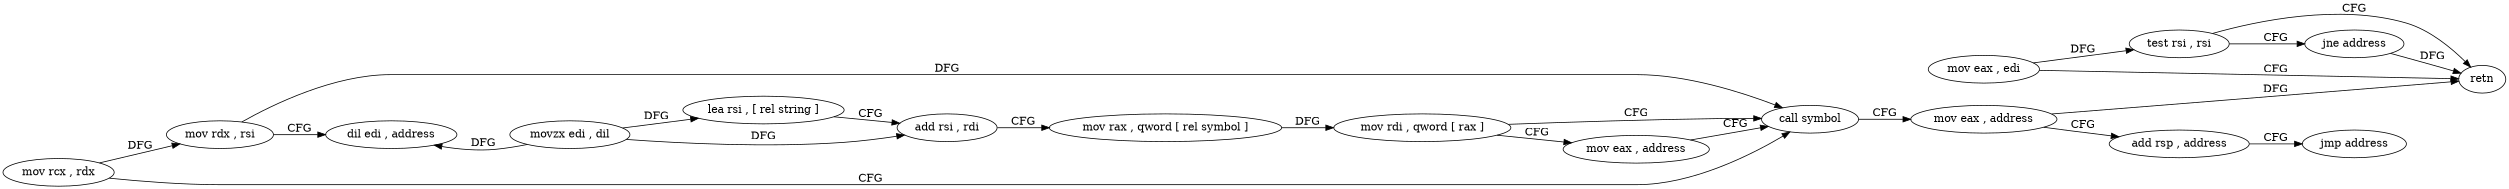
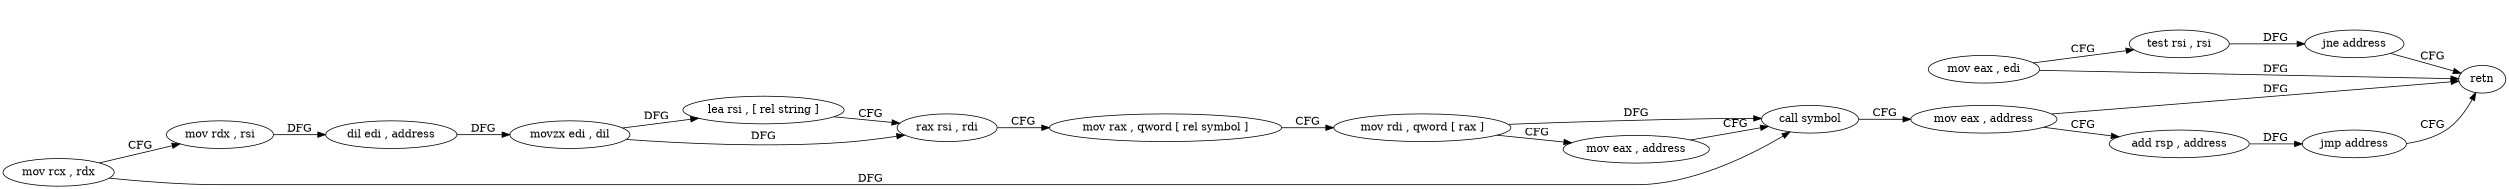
  digraph {
    rankdir=LR
    n1 [label="mov eax , edi"]
    n2 [label="test rsi , rsi"]
    n3 [label=retn]
    n4 [label="jne address"]
    n5 [label="mov rcx , rdx"]
    n6 [label="mov rdx , rsi"]
    n7 [label="call symbol"]
    n8 [label="dil edi , address"]
    n9 [label="mov eax , address"]
    n10 [label="movzx edi , dil"]
    n11 [label="lea rsi , [ rel string ]"]
-   n12 [label="add rsi , rdi"]
+   n12 [label="rax rsi , rdi"]
    n13 [label="mov rax , qword [ rel symbol ]"]
    n14 [label="mov rdi , qword [ rax ]"]
    n15 [label="mov eax , address"]
    n16 [label="add rsp , address"]
    n17 [label="jmp address"]
-   n1 -> n2 [label=DFG]
-   n1 -> n3 [label=CFG]
-   n2 -> n4 [label=CFG]
-   n4 -> n3 [label=DFG]
-   n5 -> n6 [label=DFG]
-   n5 -> n7 [label=CFG]
-   n6 -> n7 [label=DFG]
-   n6 -> n8 [label=CFG]
+   n1 -> n2 [label=CFG]
+   n1 -> n3 [label=DFG]
+   n2 -> n4 [label=DFG]
+   n4 -> n3 [label=CFG]
+   n5 -> n6 [label=CFG]
+   n5 -> n7 [label=DFG]
+   n6 -> n8 [label=DFG]
    n7 -> n9 [label=CFG]
-   n10 -> n8 [label=DFG]
+   n8 -> n10 [label=DFG]
    n9 -> n3 [label=DFG]
    n9 -> n16 [label=CFG]
    n10 -> n11 [label=DFG]
    n10 -> n12 [label=DFG]
    n11 -> n12 [label=CFG]
    n12 -> n13 [label=CFG]
-   n13 -> n14 [label=DFG]
-   n14 -> n7 [label=CFG]
+   n13 -> n14 [label=CFG]
+   n14 -> n7 [label=DFG]
    n14 -> n15 [label=CFG]
    n15 -> n7 [label=CFG]
-   n16 -> n17 [label=CFG]
-   n2 -> n3 [label=CFG]
+   n16 -> n17 [label=DFG]
+   n17 -> n3 [label=CFG]
  }
